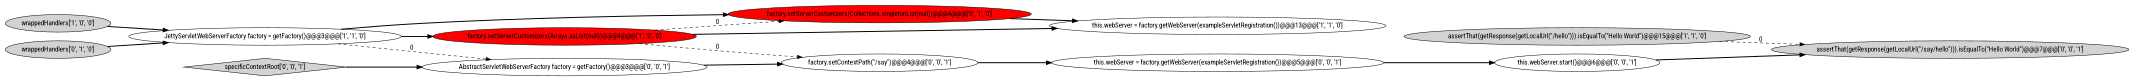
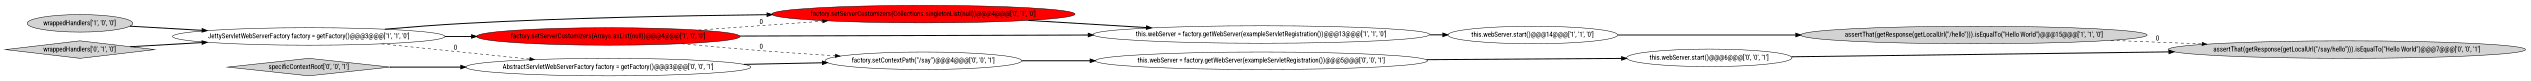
  digraph {
    fontname="Roboto Condensed"
    rankdir=LR
    node [fillcolor=white fontname="Roboto Condensed" shape=ellipse style=filled]
    edge [fontname="Roboto Condensed" style=bold]
    n1 [label="this.webServer = factory.getWebServer(exampleServletRegistration())@@@13@@@['1', '1', '0']"]
+   n2 [label="this.webServer.start()@@@14@@@['1', '1', '0']"]
    n3 [fillcolor=lightgray label="assertThat(getResponse(getLocalUrl(\"/hello\"))).isEqualTo(\"Hello World\")@@@15@@@['1', '1', '0']"]
    n4 [fillcolor=lightgray label="specificContextRoot['0', '0', '1']" shape=diamond]
    n5 [label="AbstractServletWebServerFactory factory = getFactory()@@@3@@@['0', '0', '1']"]
    n6 [label="factory.setContextPath(\"/say\")@@@4@@@['0', '0', '1']"]
    n7 [fillcolor=lightgray label="wrappedHandlers['1', '0', '0']"]
    n8 [label="JettyServletWebServerFactory factory = getFactory()@@@3@@@['1', '1', '0']"]
    n9 [fillcolor=red label="factory.setServerCustomizers(Collections.singletonList(null))@@@4@@@['0', '1', '0']"]
    n10 [fillcolor=red label="factory.setServerCustomizers(Arrays.asList(null))@@@4@@@['1', '0', '0']"]
    n11 [fillcolor=lightgray label="assertThat(getResponse(getLocalUrl(\"/say/hello\"))).isEqualTo(\"Hello World\")@@@7@@@['0', '0', '1']"]
    n12 [label="this.webServer = factory.getWebServer(exampleServletRegistration())@@@5@@@['0', '0', '1']"]
    n13 [label="this.webServer.start()@@@6@@@['0', '0', '1']"]
-   n14 [fillcolor=lightgray label="wrappedHandlers['0', '1', '0']"]
+   n14 [fillcolor=lightgray label="wrappedHandlers['0', '1', '0']" shape=diamond]
+   n1 -> n2
+   n2 -> n3
    n3 -> n11 [label=0 style=dashed]
    n4 -> n5
    n5 -> n6
    n6 -> n12
    n7 -> n8
    n8 -> n5 [label=0 style=dashed]
    n8 -> n9
    n8 -> n10
    n9 -> n1
    n10 -> n1
    n10 -> n6 [label=0 style=dashed]
    n10 -> n9 [label=0 style=dashed]
    n12 -> n13
    n13 -> n11
    n14 -> n8
  }
